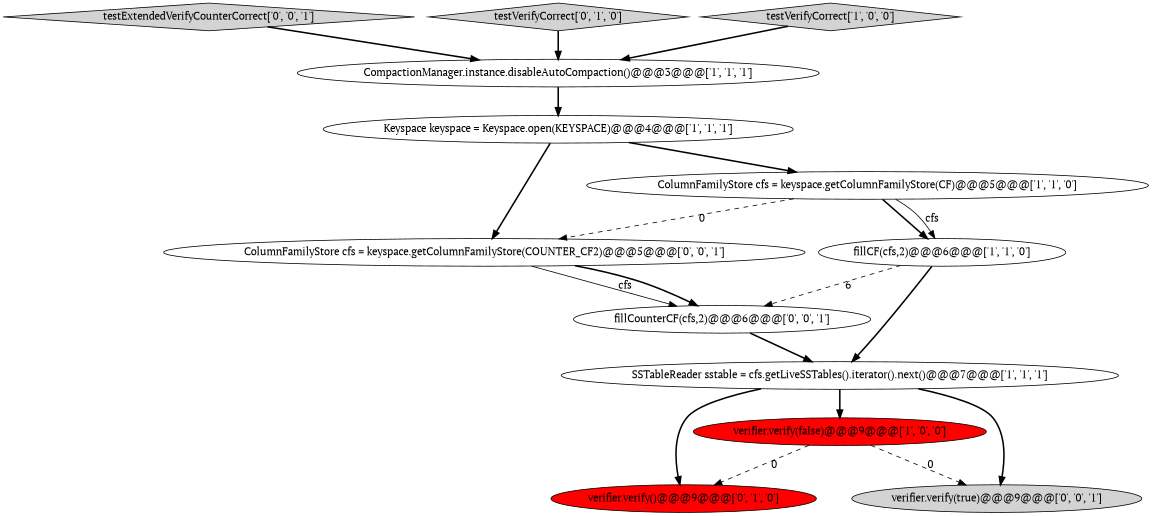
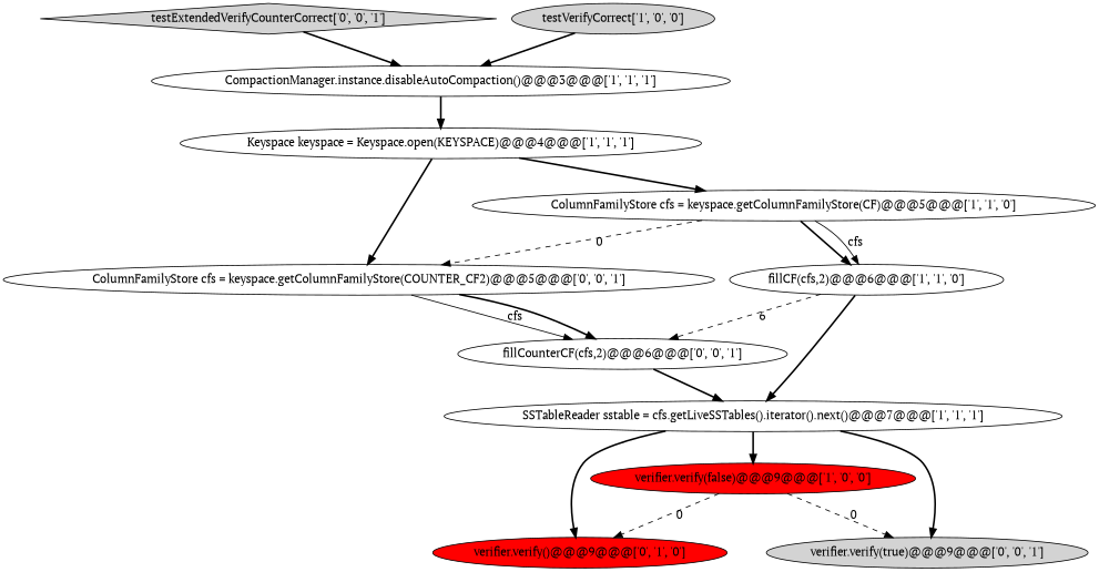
  digraph {
    fontname="PT Serif"
    node [fillcolor=white fontname="PT Serif" shape=ellipse style=filled]
    edge [fontname="PT Serif" style=bold]
    n1 [fillcolor=red label="verifier.verify()@@@9@@@['0', '1', '0']"]
    n2 [label="ColumnFamilyStore cfs = keyspace.getColumnFamilyStore(COUNTER_CF2)@@@5@@@['0', '0', '1']"]
    n3 [label="fillCounterCF(cfs,2)@@@6@@@['0', '0', '1']"]
    n4 [label="SSTableReader sstable = cfs.getLiveSSTables().iterator().next()@@@7@@@['1', '1', '1']"]
    n5 [fillcolor=lightgray label="testExtendedVerifyCounterCorrect['0', '0', '1']" shape=diamond]
    n6 [label="CompactionManager.instance.disableAutoCompaction()@@@3@@@['1', '1', '1']"]
    n7 [label="Keyspace keyspace = Keyspace.open(KEYSPACE)@@@4@@@['1', '1', '1']"]
    n8 [label="ColumnFamilyStore cfs = keyspace.getColumnFamilyStore(CF)@@@5@@@['1', '1', '0']"]
    n9 [label="fillCF(cfs,2)@@@6@@@['1', '1', '0']"]
    n10 [fillcolor=red label="verifier.verify(false)@@@9@@@['1', '0', '0']"]
    n11 [fillcolor=lightgray label="verifier.verify(true)@@@9@@@['0', '0', '1']"]
-   n12 [fillcolor=lightgray label="testVerifyCorrect['0', '1', '0']" shape=diamond]
-   n13 [fillcolor=lightgray label="testVerifyCorrect['1', '0', '0']" shape=diamond]
+   n13 [fillcolor=lightgray label="testVerifyCorrect['1', '0', '0']"]
    n2 -> n3 [label=cfs style=solid]
    n2 -> n3
    n3 -> n4
    n4 -> n1
    n4 -> n10
    n4 -> n11
    n5 -> n6
    n6 -> n7
    n7 -> n2
    n7 -> n8
    n8 -> n2 [label=0 style=dashed]
    n8 -> n9
    n8 -> n9 [label=cfs style=solid]
    n9 -> n3 [label=6 style=dashed]
    n9 -> n4
    n10 -> n1 [label=0 style=dashed]
    n10 -> n11 [label=0 style=dashed]
-   n12 -> n6
    n13 -> n6
  }
